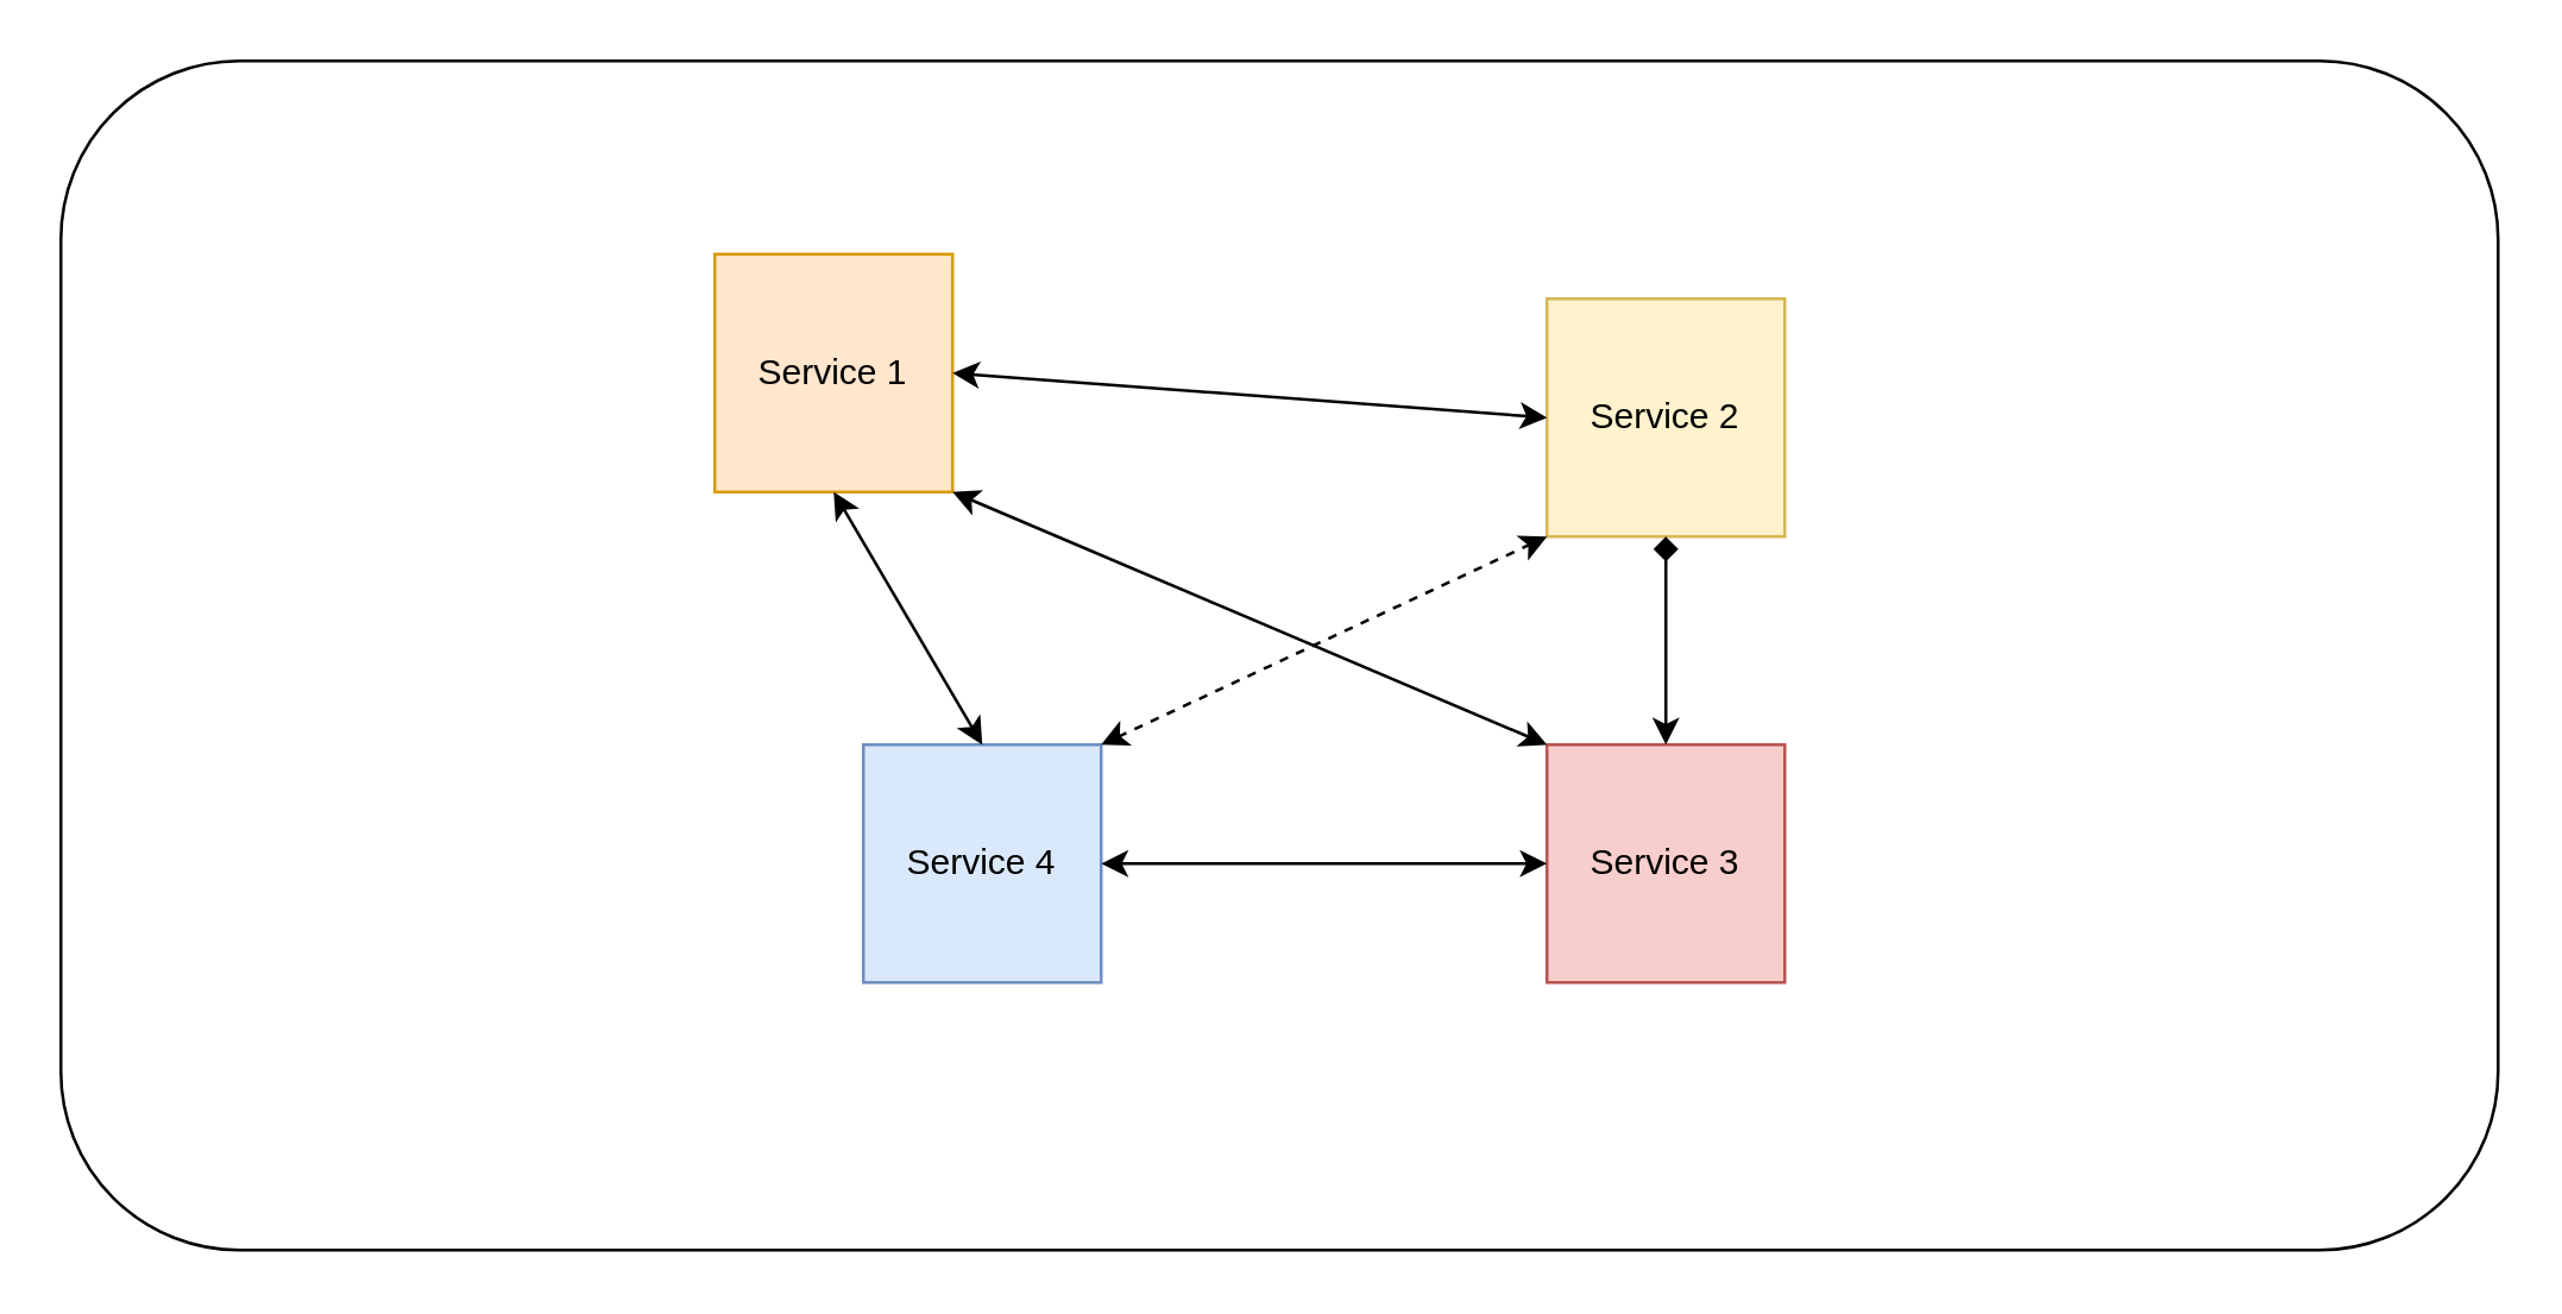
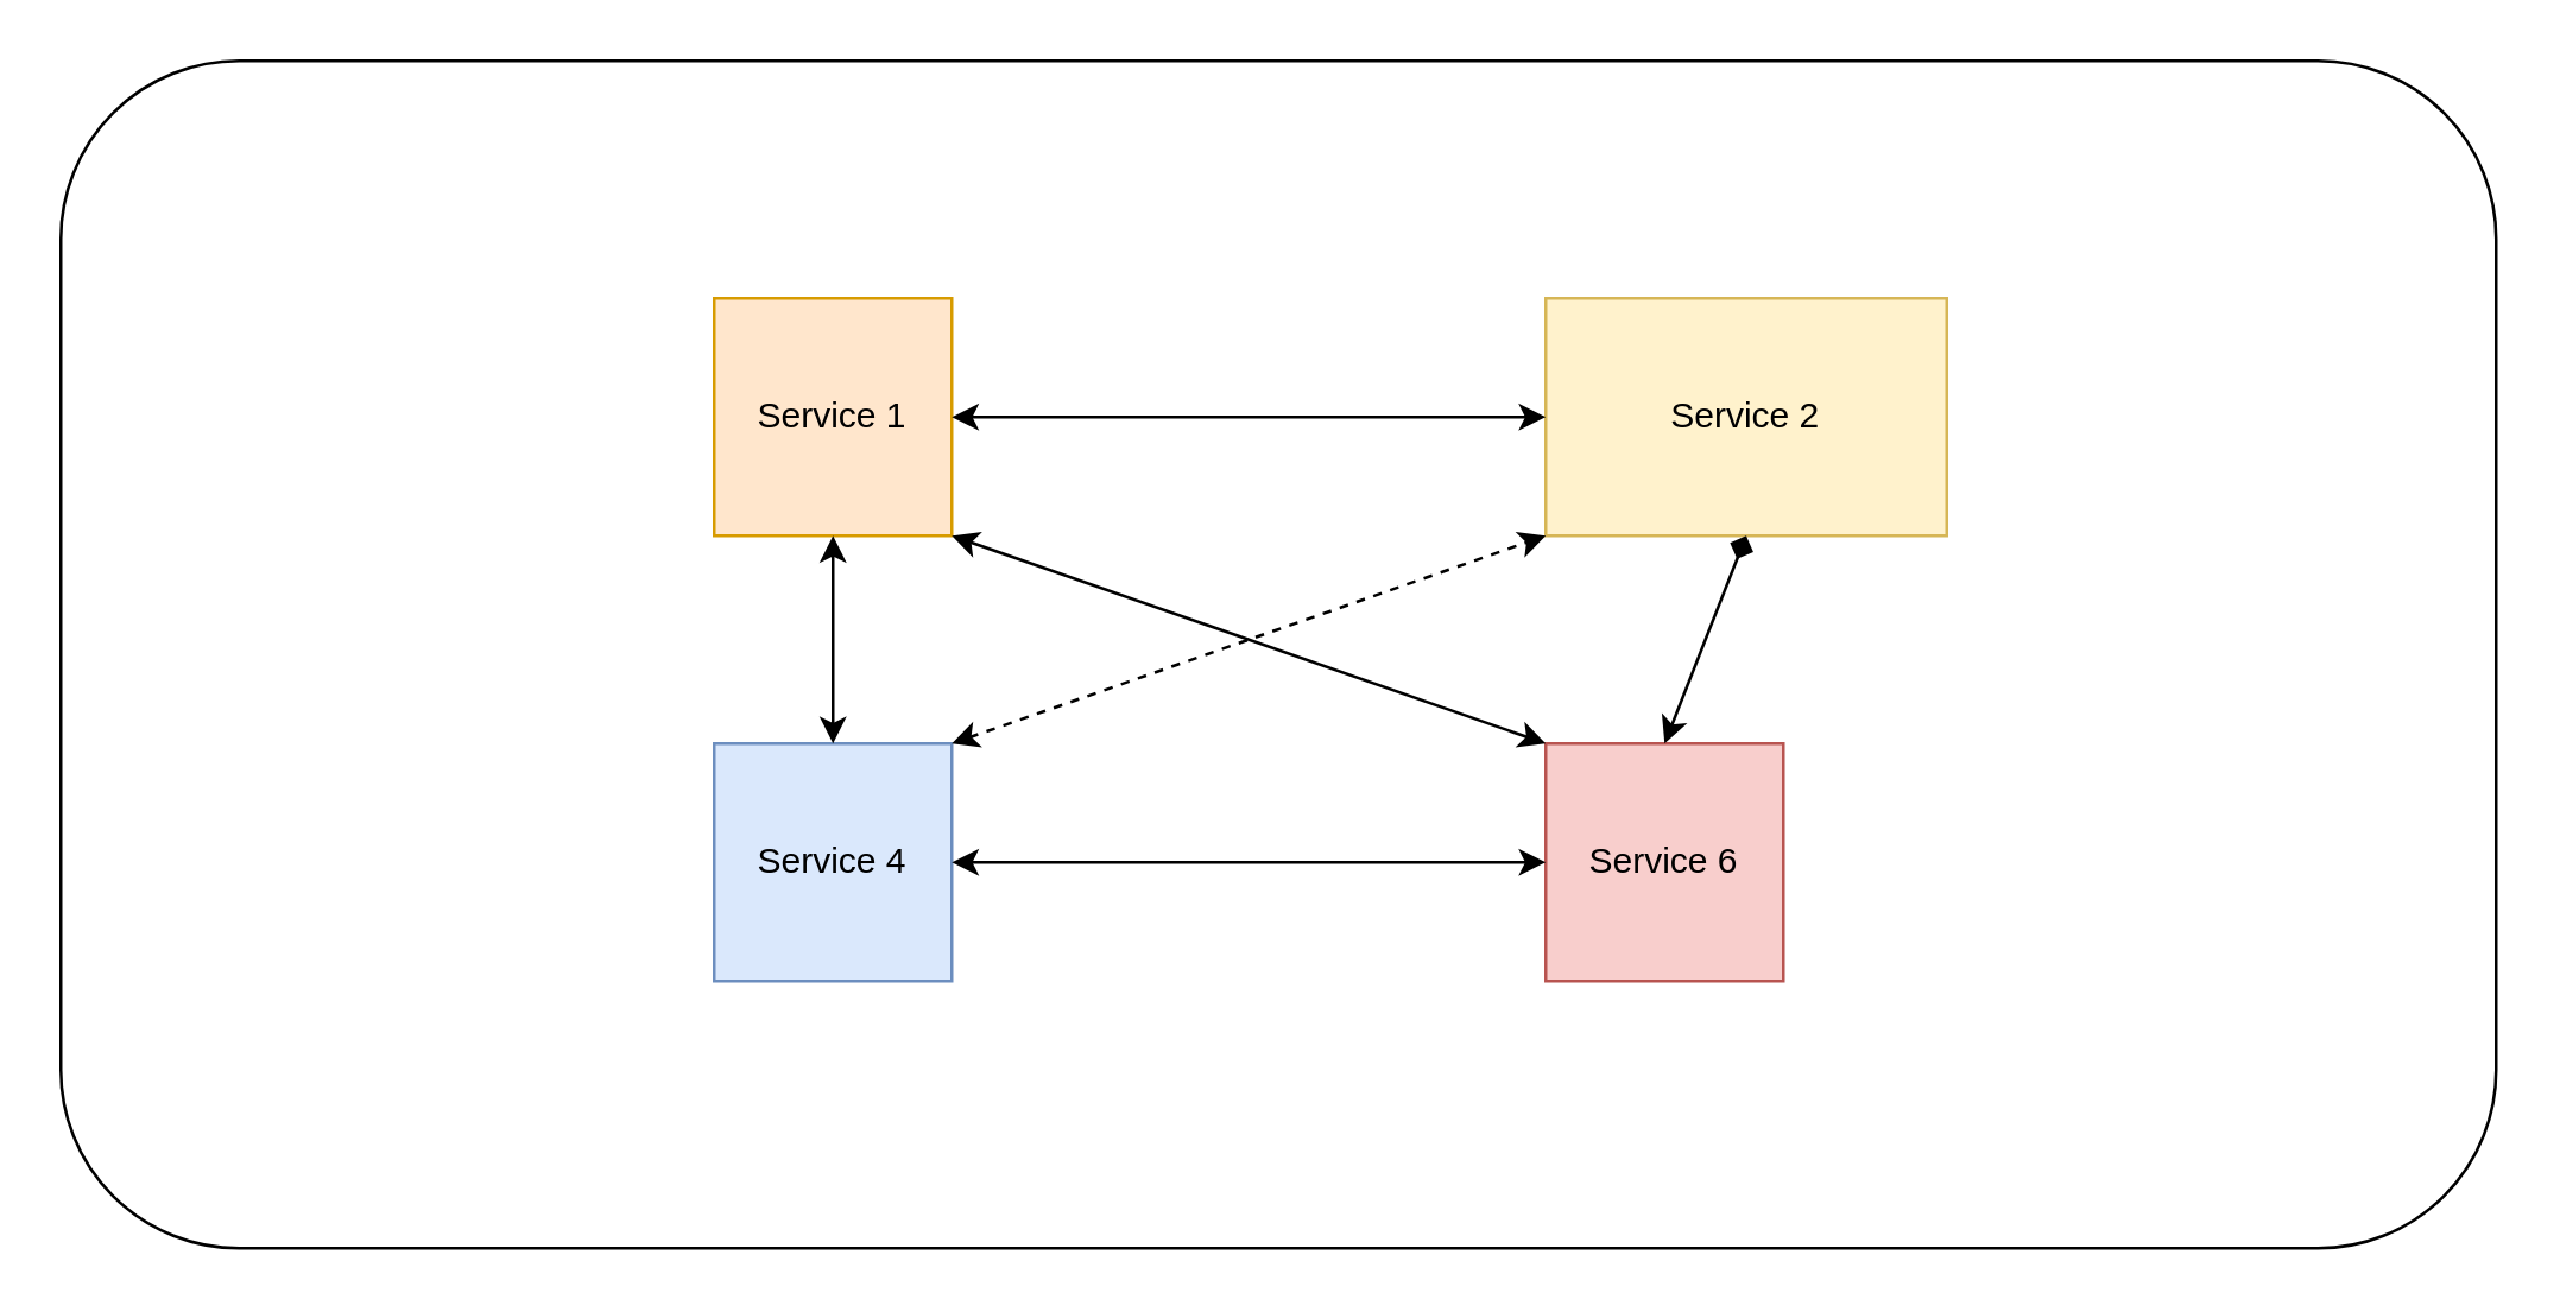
  <mxCell id="0" />
  <mxCell id="1" parent="0" />
  <mxCell id="2" value="" style="rounded=1;whiteSpace=wrap;html=1;" parent="1" vertex="1"><mxGeometry y="20" width="820" height="400" as="geometry" x="20" /></mxCell>
- <mxCell id="3" value="Service 1" style="whiteSpace=wrap;html=1;aspect=fixed;fillColor=#ffe6cc;strokeColor=#d79b00;" parent="1" vertex="1"><mxGeometry x="240" y="85" width="80" height="80" as="geometry" /></mxCell>
- <mxCell id="4" value="Service 2" style="whiteSpace=wrap;html=1;aspect=fixed;fillColor=#fff2cc;strokeColor=#d6b656;" parent="1" vertex="1"><mxGeometry x="520" y="100" width="80" height="80" as="geometry" /></mxCell>
- <mxCell id="5" value="Service 4" style="whiteSpace=wrap;html=1;aspect=fixed;fillColor=#dae8fc;strokeColor=#6c8ebf;" parent="1" vertex="1"><mxGeometry x="290" y="250" width="80" height="80" as="geometry" /></mxCell>
- <mxCell id="6" value="Service 3" style="whiteSpace=wrap;html=1;aspect=fixed;fillColor=#f8cecc;strokeColor=#b85450;" parent="1" vertex="1"><mxGeometry x="520" y="250" width="80" height="80" as="geometry" /></mxCell>
+ <mxCell id="3" value="Service 1" style="whiteSpace=wrap;html=1;aspect=fixed;fillColor=#ffe6cc;strokeColor=#d79b00;" parent="1" vertex="1"><mxGeometry x="240" y="100" width="80" height="80" as="geometry" /></mxCell>
+ <mxCell id="4" value="Service 2" style="whiteSpace=wrap;html=1;aspect=fixed;fillColor=#fff2cc;strokeColor=#d6b656;" parent="1" vertex="1"><mxGeometry x="520" y="100" width="135" height="80" as="geometry" /></mxCell>
+ <mxCell id="5" value="Service 4" style="whiteSpace=wrap;html=1;aspect=fixed;fillColor=#dae8fc;strokeColor=#6c8ebf;" parent="1" vertex="1"><mxGeometry x="240" y="250" width="80" height="80" as="geometry" /></mxCell>
+ <mxCell id="6" value="Service 6" style="whiteSpace=wrap;html=1;aspect=fixed;fillColor=#f8cecc;strokeColor=#b85450;" parent="1" vertex="1"><mxGeometry x="520" y="250" width="80" height="80" as="geometry" /></mxCell>
  <mxCell id="7" value="" style="endArrow=classic;startArrow=classic;html=1;exitX=1;exitY=0.5;exitDx=0;exitDy=0;entryX=0;entryY=0.5;entryDx=0;entryDy=0;" parent="1" source="3" target="4" edge="1"><mxGeometry width="50" height="50" relative="1" as="geometry"><mxPoint x="370" y="160" as="sourcePoint" /><mxPoint x="420" y="110" as="targetPoint" /></mxGeometry></mxCell>
  <mxCell id="8" value="" style="endArrow=classic;startArrow=classic;html=1;exitX=1;exitY=0.5;exitDx=0;exitDy=0;" parent="1" source="5" target="6" edge="1"><mxGeometry width="50" height="50" relative="1" as="geometry"><mxPoint x="333" y="450" as="sourcePoint" /><mxPoint x="533" y="450" as="targetPoint" /></mxGeometry></mxCell>
  <mxCell id="9" value="" style="endArrow=classic;startArrow=classic;html=1;exitX=0.5;exitY=1;exitDx=0;exitDy=0;entryX=0.5;entryY=0;entryDx=0;entryDy=0;" parent="1" source="3" target="5" edge="1"><mxGeometry width="50" height="50" relative="1" as="geometry"><mxPoint x="340" y="160" as="sourcePoint" /><mxPoint x="540" y="160" as="targetPoint" /></mxGeometry></mxCell>
  <mxCell id="10" value="" style="endArrow=diamond;startArrow=classic;html=1;exitX=0.5;exitY=0;exitDx=0;exitDy=0;entryX=0.5;entryY=1;entryDx=0;entryDy=0;" parent="1" source="6" target="4" edge="1"><mxGeometry width="50" height="50" relative="1" as="geometry"><mxPoint x="350" y="170" as="sourcePoint" /><mxPoint x="550" y="170" as="targetPoint" /></mxGeometry></mxCell>
  <mxCell id="11" value="" style="endArrow=classic;startArrow=classic;html=1;exitX=1;exitY=0;exitDx=0;exitDy=0;entryX=0;entryY=1;entryDx=0;entryDy=0;dashed=1;" parent="1" source="5" target="4" edge="1"><mxGeometry width="50" height="50" relative="1" as="geometry"><mxPoint x="360" y="180" as="sourcePoint" /><mxPoint x="560" y="180" as="targetPoint" /></mxGeometry></mxCell>
  <mxCell id="12" value="" style="endArrow=classic;startArrow=classic;html=1;exitX=1;exitY=1;exitDx=0;exitDy=0;entryX=0;entryY=0;entryDx=0;entryDy=0;" parent="1" source="3" target="6" edge="1"><mxGeometry width="50" height="50" relative="1" as="geometry"><mxPoint x="370" y="190" as="sourcePoint" /><mxPoint x="570" y="190" as="targetPoint" /></mxGeometry></mxCell>
